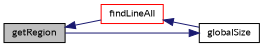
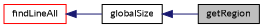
  digraph {
    fontname=Lato
    rankdir=LR
    node [color=black fontname=Lato fontsize=10 shape=record]
    edge [color=midnightblue dir=back fontname=Lato fontsize=10 labelfontname=Helvetica labelfontsize=10 style=solid]
    n1 [fillcolor=grey75 fontcolor=black height=0.2 label=getRegion style=filled width=0.4]
    n2 [color=red height=0.2 label=findLineAll width=0.4]
    n3 [height=0.2 label=globalSize width=0.4]
-   n1 -> n2
    n2 -> n3
    n3 -> n1
  }
